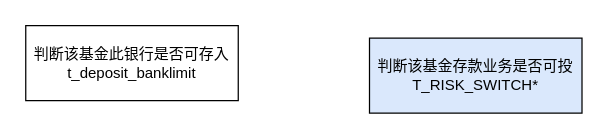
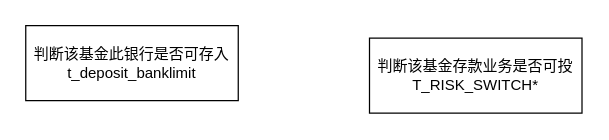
  <mxCell id="0" />
  <mxCell id="1" parent="0" />
- <mxCell id="2" value="判断该基金存款业务是否可投&lt;br&gt;T_RISK_SWITCH*" style="rounded=0;whiteSpace=wrap;html=1;fillColor=#dae8fc;" vertex="1" parent="1"><mxGeometry x="295" y="30" width="170" height="60" as="geometry" /></mxCell>
+ <mxCell id="2" value="判断该基金存款业务是否可投&lt;br&gt;T_RISK_SWITCH*" style="rounded=0;whiteSpace=wrap;html=1;" vertex="1" parent="1"><mxGeometry x="295" y="30" width="170" height="60" as="geometry" /></mxCell>
  <mxCell id="3" value="判断该基金此银行是否可存入&lt;br&gt;t_deposit_banklimit" style="rounded=0;whiteSpace=wrap;html=1;" vertex="1" parent="1"><mxGeometry x="20" y="20" width="170" height="60" as="geometry" /></mxCell>
